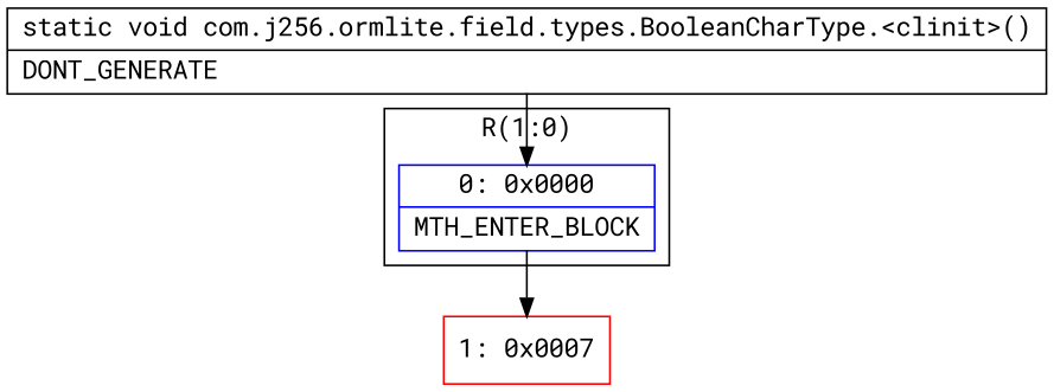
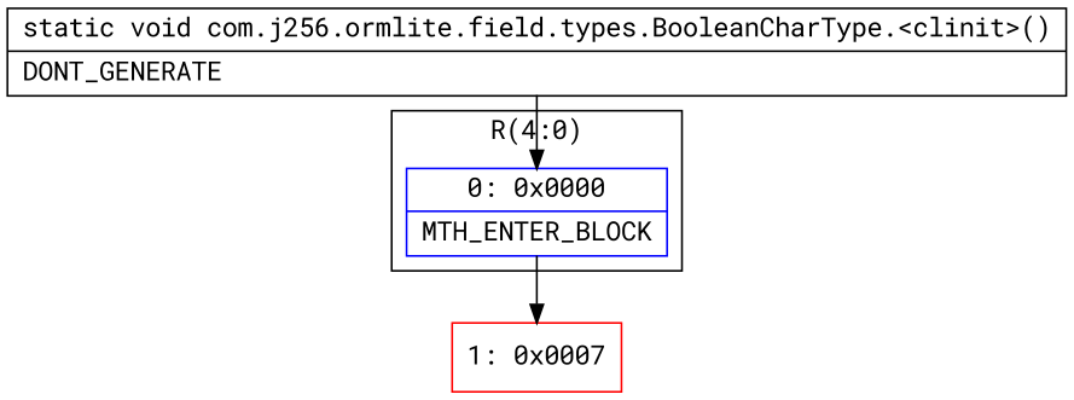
  digraph {
    fontname="Roboto Mono"
    node [shape=record fontname="Roboto Mono"]
    edge [fontname="Roboto Mono"]
    n1 [color=blue label="{0\:\ 0x0000|MTH_ENTER_BLOCK\l}"]
    n2 [color=red label="{1\:\ 0x0007}"]
    n3 [label="{static void com.j256.ormlite.field.types.BooleanCharType.\<clinit\>()  | DONT_GENERATE\l}"]
    subgraph cluster_1 {
-     label="R(1:0)"
+     label="R(4:0)"
      n1
    }
    n1 -> n2
    n3 -> n1
  }
